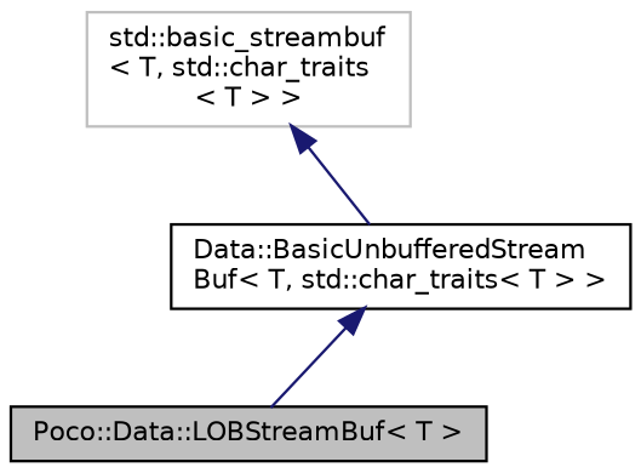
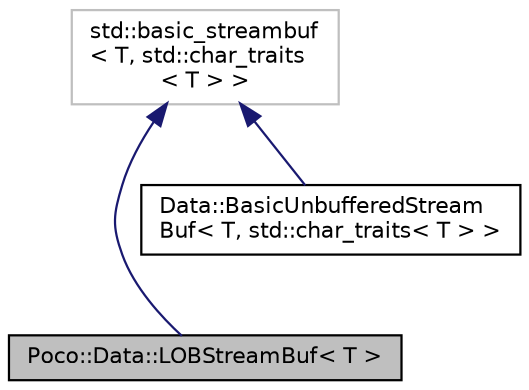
  digraph {
    node [color=black fillcolor=white fontname=Helvetica fontsize=10 shape=record style=filled]
    edge [color=midnightblue dir=back fontname=Helvetica fontsize=10 labelfontname=Helvetica labelfontsize=10 style=solid]
    n1 [fillcolor=grey75 fontcolor=black height=0.2 label="Poco::Data::LOBStreamBuf\< T \>" width=0.4]
    n2 [height=0.2 label="Data::BasicUnbufferedStream\lBuf\< T, std::char_traits\< T \> \>" width=0.4]
    n3 [color=grey75 height=0.2 label="std::basic_streambuf\l\< T, std::char_traits\l\< T \> \>" width=0.4]
-   n2 -> n1
+   n3 -> n1
    n3 -> n2
  }
